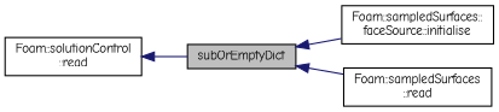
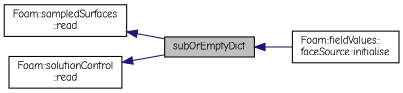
  digraph {
    fontname="Comic Neue"
    rankdir=LR
    node [color=black fontname="Comic Neue" fontsize=10 shape=record]
    edge [color=midnightblue dir=back fontname="Comic Neue" fontsize=10 labelfontname=Helvetica labelfontsize=10 style=solid]
    n1 [fillcolor=grey75 fontcolor=black height=0.2 label=subOrEmptyDict style=filled width=0.4]
-   n2 [height=0.2 label="Foam::sampledSurfaces::\lfaceSource::initialise" width=0.4]
+   n2 [height=0.2 label="Foam::fieldValues::\lfaceSource::initialise" width=0.4]
    n3 [height=0.2 label="Foam::sampledSurfaces\l::read" width=0.4]
    n4 [height=0.2 label="Foam::solutionControl\l::read" width=0.4]
    n1 -> n2
-   n1 -> n3
+   n3 -> n1
    n4 -> n1
  }
